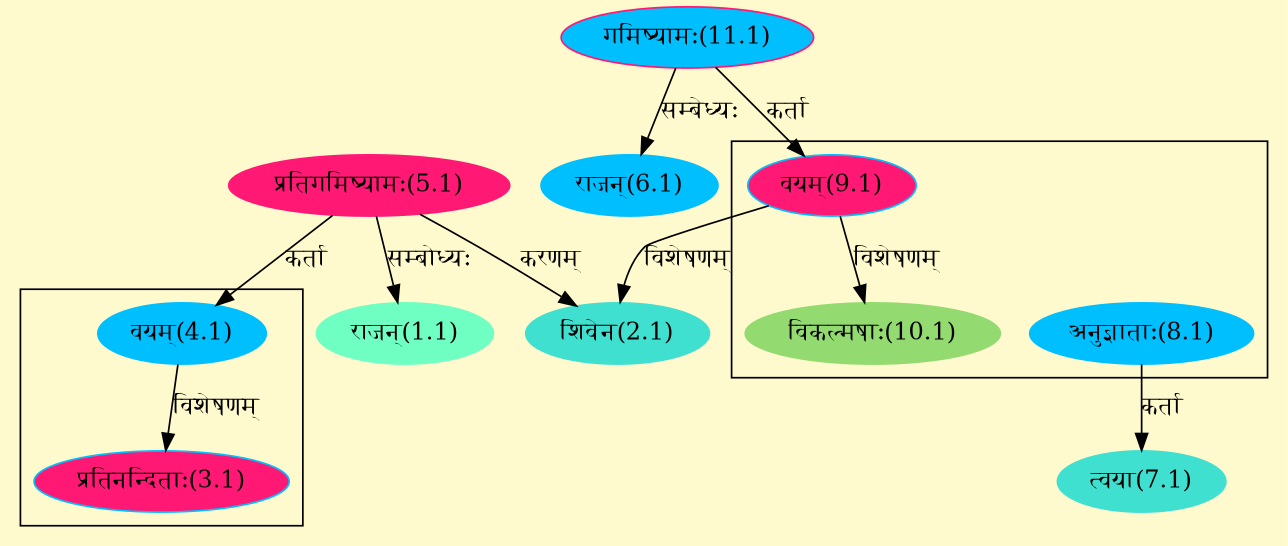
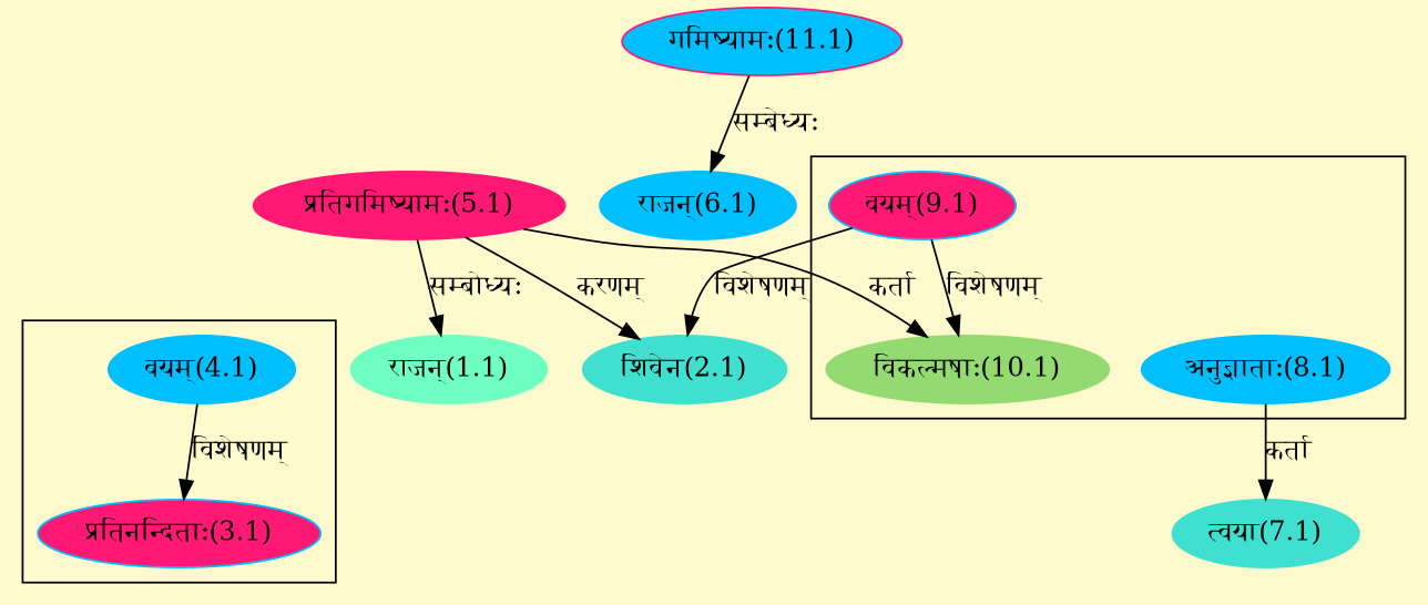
  digraph {
    bgcolor=lemonchiffon1
    compound=true
    rankdir=BT
    node [color="#00BFFF" style=filled]
    edge [dir=back]
    n1 [fillcolor="#FF1975" label="प्रतिनन्दिताः(3.1)"]
    n2 [label="वयम्(4.1)"]
    n3 [label="अनुज्ञाताः(8.1)"]
    n4 [fillcolor="#FF1975" label="वयम्(9.1)"]
    n5 [color="#93DB70" label="विकल्मषाः(10.1)"]
    n6 [color="#FF1975" label="प्रतिगमिष्यामः(5.1)"]
    n7 [color="#FF1975" fillcolor="#00BFFF" label="गमिष्यामः(11.1)"]
    n8 [color="#6FFFC3" label="राजन्(1.1)"]
    n9 [color="#40E0D0" label="शिवेन(2.1)"]
    n10 [label="राजन्(6.1)"]
    n11 [color="#40E0D0" label="त्वया(7.1)"]
    subgraph cluster_1 {
      n1
      n2
    }
    subgraph cluster_2 {
      n3
      n4
      n5
    }
    n1 -> n2 [label="विशेषणम्"]
-   n2 -> n6 [label="कर्ता"]
-   n4 -> n7 [label="कर्ता"]
+   n5 -> n6 [label="कर्ता"]
    n5 -> n4 [label="विशेषणम्"]
    n8 -> n6 [label="सम्बोध्यः"]
    n9 -> n4 [label="विशेषणम्"]
    n9 -> n6 [label="करणम्"]
    n10 -> n7 [label="सम्बेध्यः"]
    n11 -> n3 [label="कर्ता"]
  }
